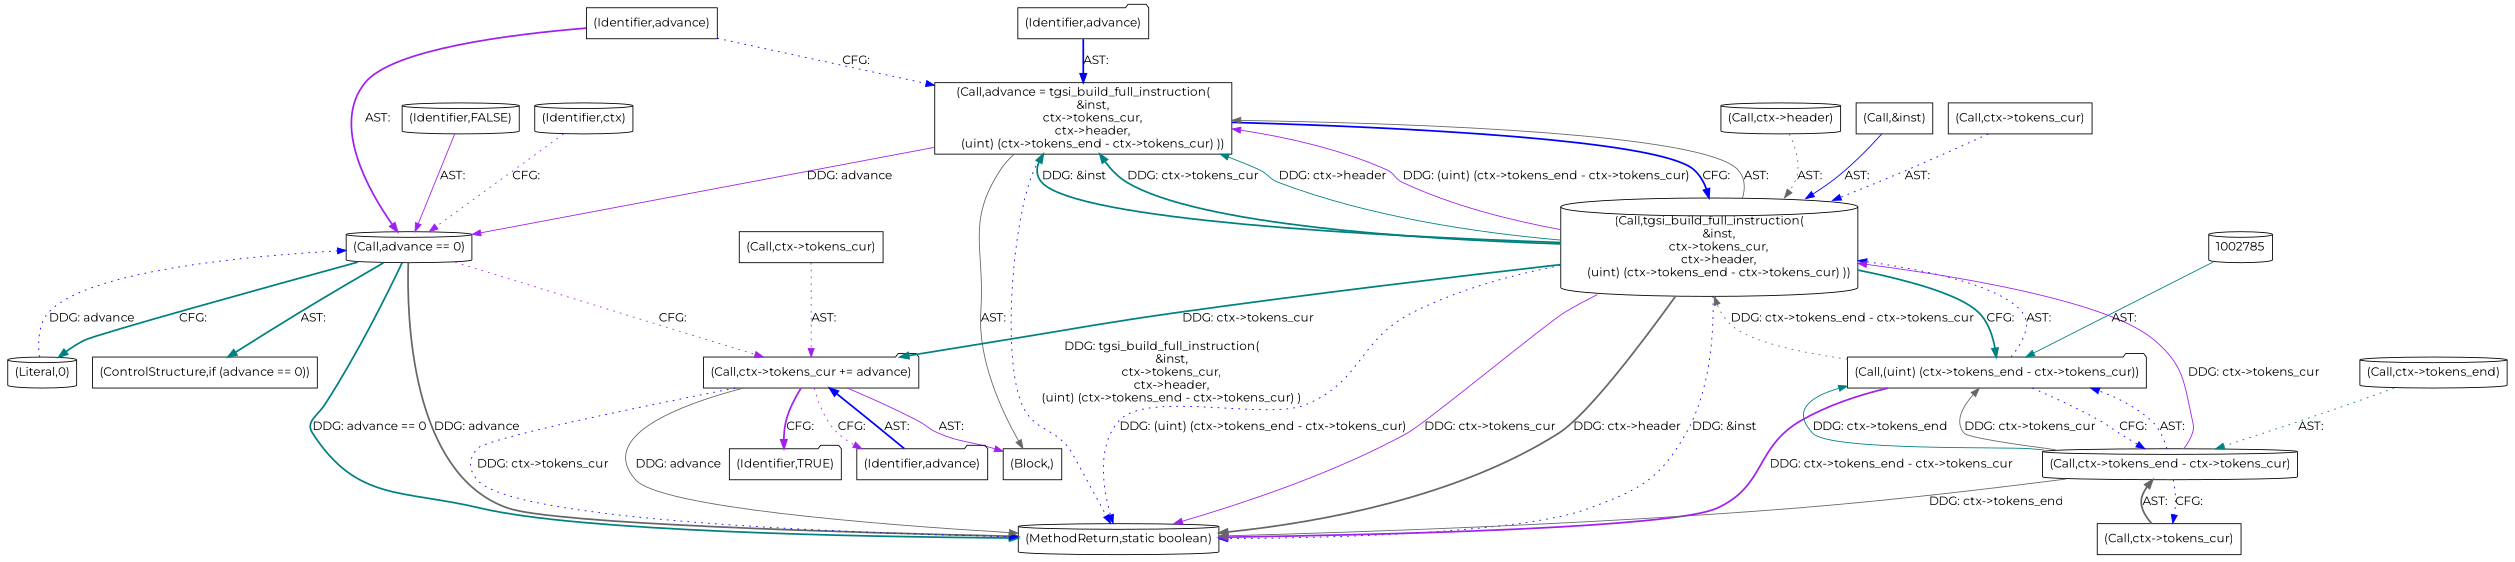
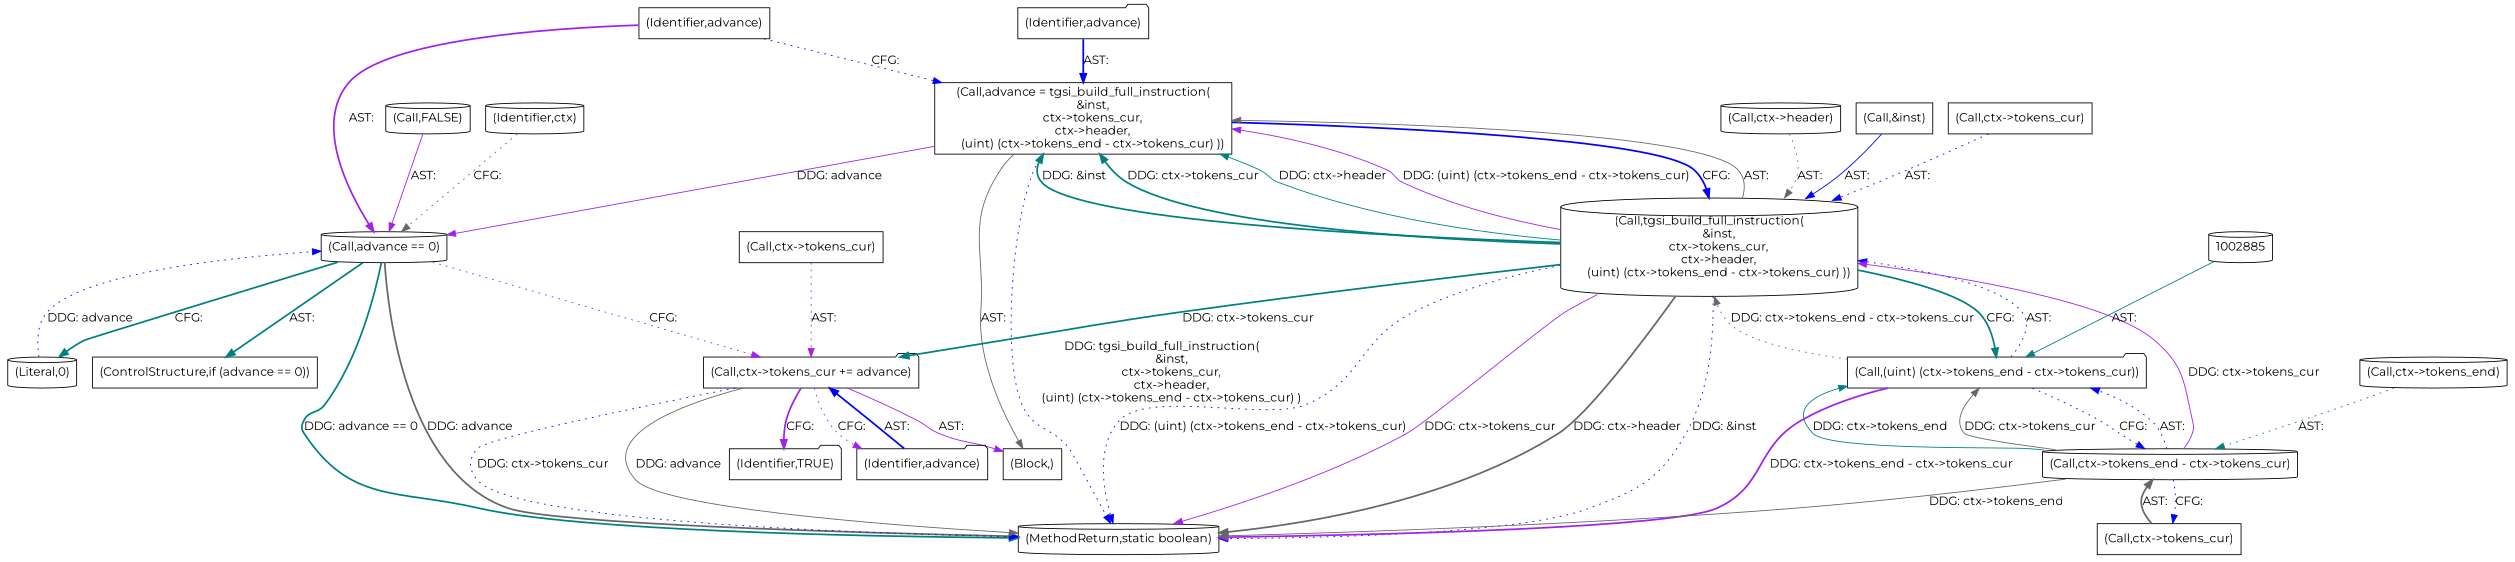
  digraph {
    fontname=Montserrat
    node [fontname=Montserrat shape=cylinder]
    edge [color=blue fontname=Montserrat style=dotted]
    n1 [label="(Call,advance = tgsi_build_full_instruction(\n      &inst,\n      ctx->tokens_cur,\n      ctx->header,\n      (uint) (ctx->tokens_end - ctx->tokens_cur) ))" shape=box]
    n2 [label="(Call,tgsi_build_full_instruction(\n      &inst,\n      ctx->tokens_cur,\n      ctx->header,\n      (uint) (ctx->tokens_end - ctx->tokens_cur) ))"]
    n3 [label="(Call,advance == 0)"]
    n4 [label="(Block,)" shape=box]
    n5 [label="(MethodReturn,static boolean)"]
    n6 [label="(Call,(uint) (ctx->tokens_end - ctx->tokens_cur))" shape=folder]
    n7 [label="(Call,ctx->tokens_cur += advance)" shape=folder]
    n8 [label="(Literal,0)"]
    n9 [label="(ControlStructure,if (advance == 0))" shape=box]
    n10 [label="(Call,ctx->tokens_end - ctx->tokens_cur)"]
    n11 [label="(Identifier,advance)" shape=folder]
    n12 [label="(Identifier,TRUE)" shape=folder]
    n13 [label="(Call,ctx->tokens_cur)" shape=box]
    n14 [label="(Call,ctx->header)"]
-   n15 [label="(Identifier,FALSE)"]
+   n15 [label="(Call,FALSE)"]
    n16 [label="(Identifier,ctx)"]
    n17 [label="(Call,ctx->tokens_end)"]
    n18 [label="(Identifier,advance)" shape=folder]
    n19 [label="(Call,&inst)" shape=box]
    n20 [label="(Identifier,advance)" shape=box]
    n21 [label="(Call,ctx->tokens_cur)" shape=box]
    n22 [label="(Call,ctx->tokens_cur)" shape=box]
-   1002785
+   1002785 [label=1002885]
    n1 -> n2 [label="CFG: " style=bold]
    n1 -> n3 [color=purple label="DDG: advance" style=solid]
    n1 -> n4 [color=gray40 label="AST: " style=solid]
    n1 -> n5 [label="DDG: tgsi_build_full_instruction(\n      &inst,\n      ctx->tokens_cur,\n      ctx->header,\n      (uint) (ctx->tokens_end - ctx->tokens_cur) )"]
    n2 -> n1 [color=gray40 label="AST: " style=solid]
    n2 -> n1 [color=teal label="DDG: &inst" style=bold]
    n2 -> n1 [color=teal label="DDG: ctx->tokens_cur" style=bold]
    n2 -> n1 [color=teal label="DDG: ctx->header" style=solid]
    n2 -> n1 [color=purple label="DDG: (uint) (ctx->tokens_end - ctx->tokens_cur)" style=solid]
    n2 -> n5 [label="DDG: &inst"]
    n2 -> n5 [label="DDG: (uint) (ctx->tokens_end - ctx->tokens_cur)"]
    n2 -> n5 [color=purple label="DDG: ctx->tokens_cur" style=solid]
    n2 -> n5 [color=gray40 label="DDG: ctx->header" style=bold]
    n2 -> n6 [color=teal label="CFG: " style=bold]
    n2 -> n7 [color=teal label="DDG: ctx->tokens_cur" style=bold]
    n3 -> n5 [color=gray40 label="DDG: advance" style=bold]
    n3 -> n5 [color=teal label="DDG: advance == 0" style=bold]
    n3 -> n7 [color=purple label="CFG: "]
    n3 -> n8 [color=teal label="CFG: " style=bold]
    n3 -> n9 [color=teal label="AST: " style=bold]
    n6 -> n2 [label="AST: "]
    n6 -> n2 [color=gray40 label="DDG: ctx->tokens_end - ctx->tokens_cur"]
    n6 -> n5 [color=purple label="DDG: ctx->tokens_end - ctx->tokens_cur" style=bold]
    n6 -> n10 [label="CFG: "]
    n7 -> n4 [color=purple label="AST: " style=solid]
    n7 -> n5 [label="DDG: ctx->tokens_cur"]
    n7 -> n5 [color=gray40 label="DDG: advance" style=solid]
    n7 -> n11 [color=purple label="CFG: "]
    n7 -> n12 [color=purple label="CFG: " style=bold]
    n8 -> n3 [label="DDG: advance"]
    n10 -> n2 [color=purple label="DDG: ctx->tokens_cur" style=solid]
    n10 -> n5 [color=gray40 label="DDG: ctx->tokens_end" style=solid]
    n10 -> n6 [label="AST: "]
    n10 -> n6 [color=teal label="DDG: ctx->tokens_end" style=solid]
    n10 -> n6 [color=gray40 label="DDG: ctx->tokens_cur" style=solid]
    n10 -> n13 [label="CFG: "]
    n11 -> n7 [label="AST: " style=bold]
    n13 -> n10 [color=gray40 label="AST: " style=bold]
    n14 -> n2 [color=gray40 label="AST: "]
    n15 -> n3 [color=purple label="AST: " style=solid]
-   n16 -> n3 [color=purple label="CFG: "]
+   n16 -> n3 [color=gray40 label="CFG: "]
    n17 -> n10 [color=teal label="AST: "]
    n18 -> n1 [label="AST: " style=bold]
    n19 -> n2 [label="AST: " style=solid]
    n20 -> n1 [label="CFG: "]
    n20 -> n3 [color=purple label="AST: " style=bold]
    n21 -> n2 [label="AST: "]
    n22 -> n7 [color=purple label="AST: "]
    1002785 -> n6 [color=teal label="AST: " style=solid]
  }
